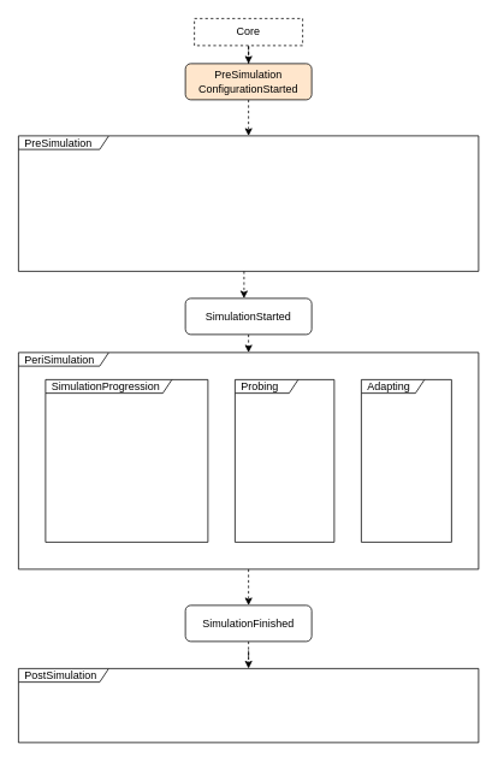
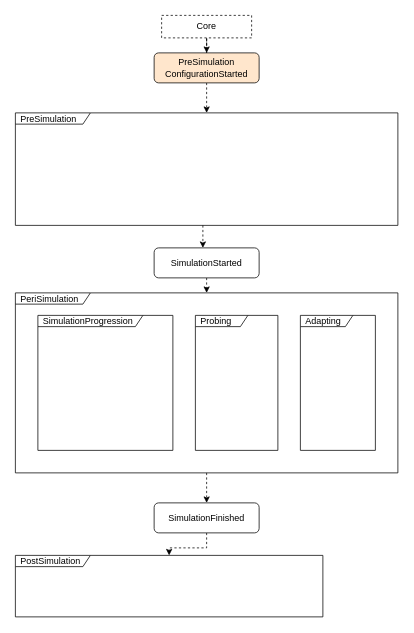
  <mxCell id="0" />
  <mxCell id="1" parent="0" />
  <mxCell id="2" style="edgeStyle=orthogonalEdgeStyle;rounded=0;orthogonalLoop=1;jettySize=auto;html=1;dashed=1;" parent="1" edge="1"><mxGeometry relative="1" as="geometry"><mxPoint x="285" y="250" as="targetPoint" /></mxGeometry></mxCell>
  <mxCell id="3" style="edgeStyle=orthogonalEdgeStyle;rounded=0;orthogonalLoop=1;jettySize=auto;html=1;dashed=1;fontFamily=Helvetica;" parent="1" source="4" target="10" edge="1"><mxGeometry relative="1" as="geometry"><Array as="points"><mxPoint x="270" y="320" /><mxPoint x="270" y="320" /></Array></mxGeometry></mxCell>
  <mxCell id="4" value="PreSimulation" style="shape=umlFrame;whiteSpace=wrap;html=1;width=100;height=15;boundedLbl=1;verticalAlign=middle;align=left;spacingLeft=5;shadow=0;sketch=0;gradientColor=none;swimlaneFillColor=none;fillColor=default;" parent="1" vertex="1"><mxGeometry x="20" y="150" width="510" height="150" as="geometry" /></mxCell>
  <mxCell id="5" style="edgeStyle=orthogonalEdgeStyle;rounded=0;orthogonalLoop=1;jettySize=auto;html=1;dashed=1;" parent="1" source="6" target="8" edge="1"><mxGeometry relative="1" as="geometry"><mxPoint x="274" y="820" as="targetPoint" /></mxGeometry></mxCell>
  <mxCell id="6" value="Core" style="rounded=0;whiteSpace=wrap;html=1;dashed=1;" parent="1" vertex="1"><mxGeometry x="215" y="20" width="120" height="30" as="geometry" /></mxCell>
  <mxCell id="7" style="edgeStyle=orthogonalEdgeStyle;rounded=0;orthogonalLoop=1;jettySize=auto;html=1;dashed=1;fontFamily=Helvetica;" parent="1" source="8" target="4" edge="1"><mxGeometry relative="1" as="geometry" /></mxCell>
  <mxCell id="8" value="PreSimulation&lt;br&gt;ConfigurationStarted" style="rounded=1;whiteSpace=wrap;html=1;fillColor=#ffe6cc;" parent="1" vertex="1"><mxGeometry x="205" y="70" width="140" height="40" as="geometry" /></mxCell>
  <mxCell id="9" style="edgeStyle=elbowEdgeStyle;rounded=0;orthogonalLoop=1;jettySize=auto;html=1;dashed=1;fontFamily=Helvetica;elbow=vertical;" parent="1" source="10" target="12" edge="1"><mxGeometry relative="1" as="geometry" /></mxCell>
  <mxCell id="10" value="SimulationStarted" style="rounded=1;whiteSpace=wrap;html=1;" parent="1" vertex="1"><mxGeometry x="205" y="330" width="140" height="40" as="geometry" /></mxCell>
  <mxCell id="11" style="edgeStyle=orthogonalEdgeStyle;rounded=0;orthogonalLoop=1;jettySize=auto;html=1;entryX=0.5;entryY=0;entryDx=0;entryDy=0;dashed=1;fontFamily=Helvetica;" parent="1" source="12" target="15" edge="1"><mxGeometry relative="1" as="geometry" /></mxCell>
  <mxCell id="12" value="PeriSimulation" style="shape=umlFrame;whiteSpace=wrap;html=1;width=100;height=15;boundedLbl=1;verticalAlign=middle;align=left;spacingLeft=5;shadow=0;sketch=0;gradientColor=none;swimlaneFillColor=none;fillColor=default;" parent="1" vertex="1"><mxGeometry x="20" y="390" width="510" height="240" as="geometry" /></mxCell>
- <mxCell id="13" value="PostSimulation" style="shape=umlFrame;whiteSpace=wrap;html=1;width=100;height=15;boundedLbl=1;verticalAlign=middle;align=left;spacingLeft=5;shadow=0;sketch=0;gradientColor=none;swimlaneFillColor=none;fillColor=default;" parent="1" vertex="1"><mxGeometry x="20" y="740" width="510" height="82" as="geometry" /></mxCell>
+ <mxCell id="13" value="PostSimulation" style="shape=umlFrame;whiteSpace=wrap;html=1;width=100;height=15;boundedLbl=1;verticalAlign=middle;align=left;spacingLeft=5;shadow=0;sketch=0;gradientColor=none;swimlaneFillColor=none;fillColor=default;" parent="1" vertex="1"><mxGeometry x="20" y="740" width="410" height="82" as="geometry" /></mxCell>
  <mxCell id="14" style="edgeStyle=orthogonalEdgeStyle;rounded=0;orthogonalLoop=1;jettySize=auto;html=1;dashed=1;fontFamily=Helvetica;" parent="1" source="15" target="13" edge="1"><mxGeometry relative="1" as="geometry" /></mxCell>
  <mxCell id="15" value="SimulationFinished" style="rounded=1;whiteSpace=wrap;html=1;" parent="1" vertex="1"><mxGeometry x="205" y="670" width="140" height="40" as="geometry" /></mxCell>
  <mxCell id="16" value="SimulationProgression" style="shape=umlFrame;whiteSpace=wrap;html=1;width=140;height=15;boundedLbl=1;verticalAlign=middle;align=left;spacingLeft=5;shadow=0;sketch=0;gradientColor=none;swimlaneFillColor=default;fillColor=default;" parent="1" vertex="1"><mxGeometry x="50" y="420" width="180" height="180" as="geometry" /></mxCell>
  <mxCell id="17" value="Probing" style="shape=umlFrame;whiteSpace=wrap;html=1;width=70;height=15;boundedLbl=1;verticalAlign=middle;align=left;spacingLeft=5;shadow=0;sketch=0;gradientColor=none;swimlaneFillColor=default;fillColor=default;" parent="1" vertex="1"><mxGeometry x="260" y="420" width="110" height="180" as="geometry" /></mxCell>
  <mxCell id="18" value="Adapting" style="shape=umlFrame;whiteSpace=wrap;html=1;width=70;height=15;boundedLbl=1;verticalAlign=middle;align=left;spacingLeft=5;shadow=0;sketch=0;gradientColor=none;swimlaneFillColor=default;fillColor=default;" parent="1" vertex="1"><mxGeometry x="400" y="420" width="100" height="180" as="geometry" /></mxCell>
